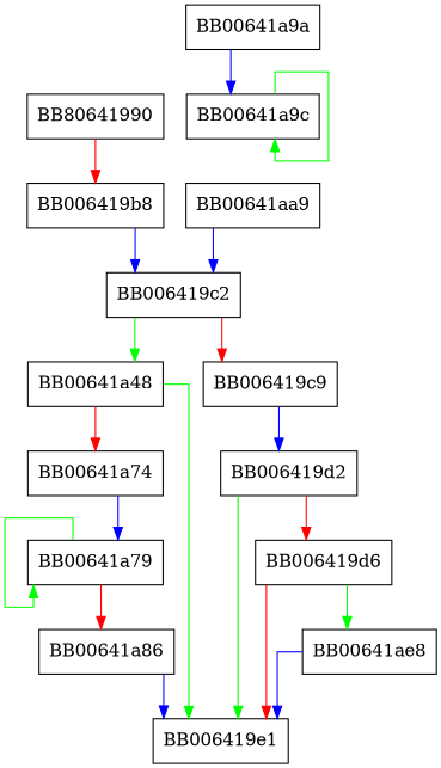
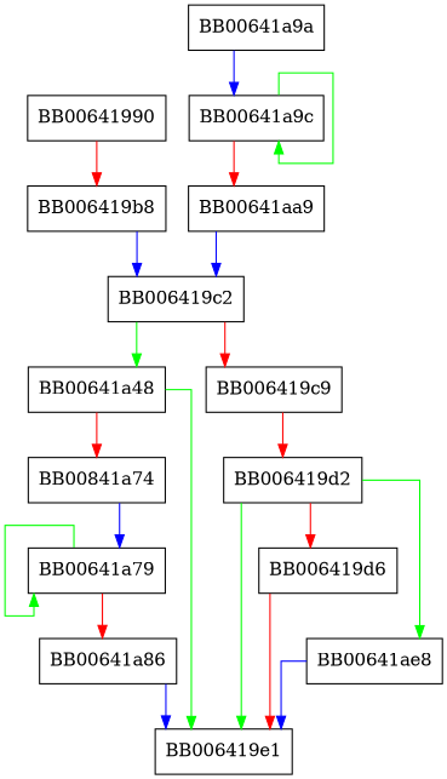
  digraph {
    splines=ortho
    node [shape=box]
    edge [color=red]
-   BB00641990 [label=BB80641990]
+   BB00641990
    BB006419b8
    n3 [label=BB006419c2]
    BB00641aa9
    BB00641a9a
    BB00641a9c
    BB00641a48
    BB006419c9
    BB006419e1
-   BB00641a74
+   BB00641a74 [label=BB00841a74]
    BB006419d2
    BB00641a79
    BB006419d6
    BB00641ae8
    BB00641a86
    BB00641990 -> BB006419b8
    BB006419b8 -> n3 [color=blue]
    n3 -> BB00641a48 [color=green]
    n3 -> BB006419c9
    BB00641aa9 -> n3 [color=blue]
    BB00641a9a -> BB00641a9c [color=blue]
+   BB00641a9c -> BB00641aa9
    BB00641a9c -> BB00641a9c [color=green]
    BB00641a48 -> BB006419e1 [color=green]
    BB00641a48 -> BB00641a74
-   BB006419c9 -> BB006419d2 [color=blue]
+   BB006419c9 -> BB006419d2
    BB00641a74 -> BB00641a79 [color=blue]
    BB006419d2 -> BB006419e1 [color=green]
    BB006419d2 -> BB006419d6
    BB00641a79 -> BB00641a79 [color=green]
    BB00641a79 -> BB00641a86
    BB006419d6 -> BB006419e1
-   BB006419d6 -> BB00641ae8 [color=green]
+   BB006419d2 -> BB00641ae8 [color=green]
    BB00641ae8 -> BB006419e1 [color=blue]
    BB00641a86 -> BB006419e1 [color=blue]
  }
